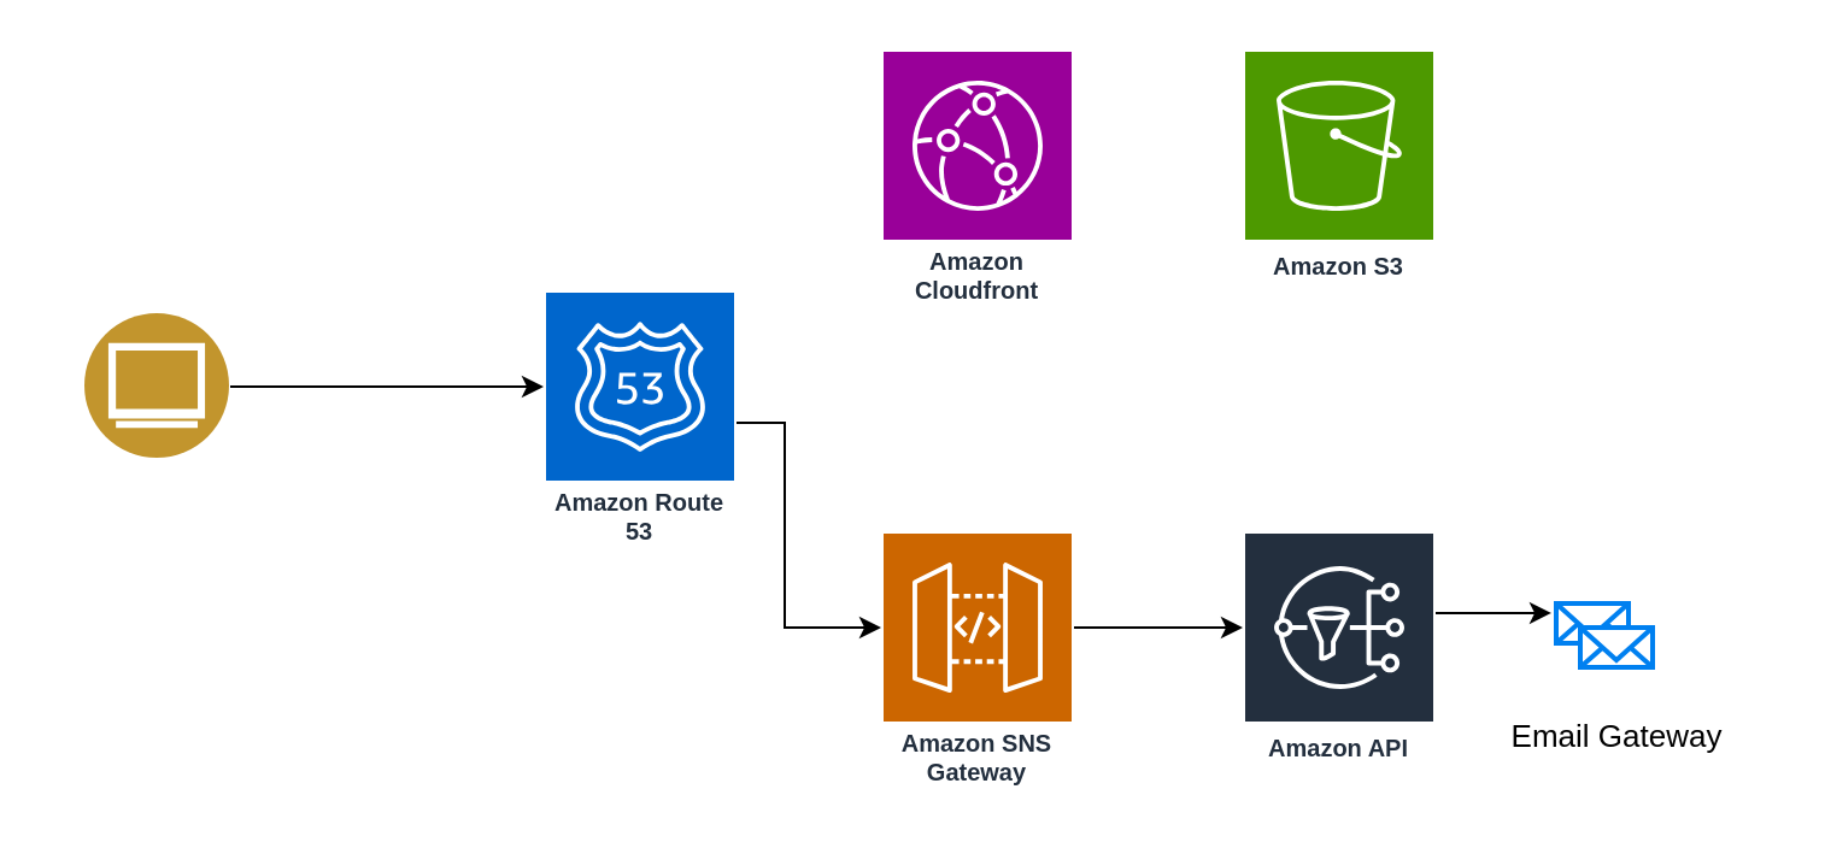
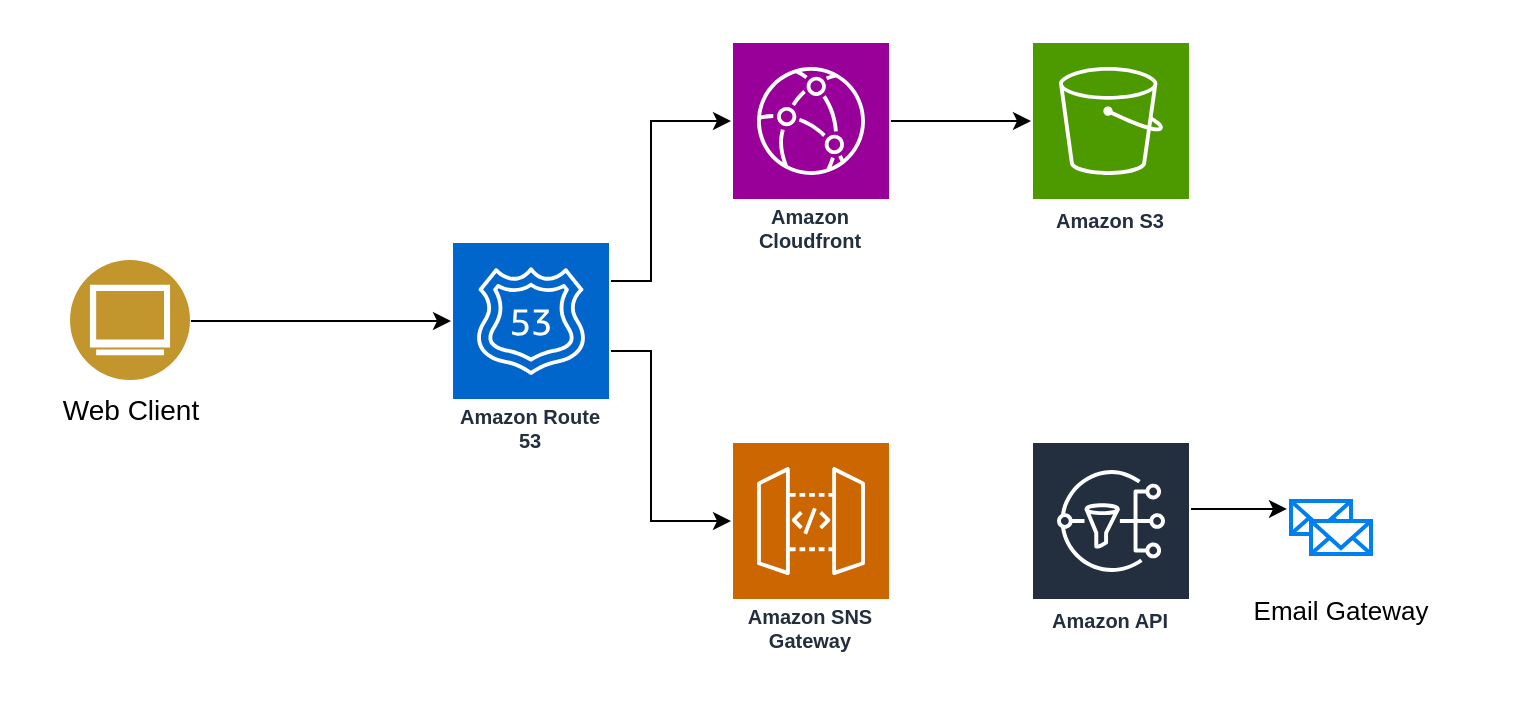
  <mxCell id="0" />
  <mxCell id="1" parent="0" />
  <mxCell id="2" style="edgeStyle=orthogonalEdgeStyle;rounded=0;orthogonalLoop=1;jettySize=auto;html=1;" edge="1" parent="1" source="3" target="9"><mxGeometry relative="1" as="geometry"><Array as="points"><mxPoint x="175" y="160" /><mxPoint x="175" y="160" /></Array></mxGeometry></mxCell>
  <mxCell id="3" value="" style="aspect=fixed;perimeter=ellipsePerimeter;html=1;align=center;shadow=0;dashed=0;fontColor=#4277BB;labelBackgroundColor=#ffffff;fontSize=12;spacingTop=3;image;image=img/lib/ibm/users/browser.svg;" vertex="1" parent="1"><mxGeometry x="35" y="130" width="60" height="60" as="geometry" /></mxCell>
  <mxCell id="4" value="Amazon S3" style="sketch=0;outlineConnect=0;fontColor=#232F3E;gradientColor=none;strokeColor=#ffffff;fillColor=#4D9900;dashed=0;verticalLabelPosition=middle;verticalAlign=bottom;align=center;html=1;whiteSpace=wrap;fontSize=10;fontStyle=1;spacing=3;shape=mxgraph.aws4.productIcon;prIcon=mxgraph.aws4.s3;" vertex="1" parent="1"><mxGeometry x="515" y="20" width="80" height="100" as="geometry" /></mxCell>
+ <mxCell id="5" style="edgeStyle=orthogonalEdgeStyle;rounded=0;orthogonalLoop=1;jettySize=auto;html=1;" edge="1" parent="1" source="6" target="4"><mxGeometry relative="1" as="geometry"><Array as="points"><mxPoint x="495" y="60" /><mxPoint x="495" y="60" /></Array></mxGeometry></mxCell>
  <mxCell id="6" value="Amazon Cloudfront" style="sketch=0;outlineConnect=0;fontColor=#232F3E;gradientColor=none;strokeColor=#ffffff;fillColor=#990099;dashed=0;verticalLabelPosition=middle;verticalAlign=bottom;align=center;html=1;whiteSpace=wrap;fontSize=10;fontStyle=1;spacing=3;shape=mxgraph.aws4.productIcon;prIcon=mxgraph.aws4.cloudfront;" vertex="1" parent="1"><mxGeometry x="365" y="20" width="80" height="110" as="geometry" /></mxCell>
+ <mxCell id="7" style="edgeStyle=orthogonalEdgeStyle;rounded=0;orthogonalLoop=1;jettySize=auto;html=1;" edge="1" parent="1" source="9" target="6"><mxGeometry relative="1" as="geometry"><Array as="points"><mxPoint x="325" y="140" /><mxPoint x="325" y="60" /></Array></mxGeometry></mxCell>
  <mxCell id="8" style="edgeStyle=orthogonalEdgeStyle;rounded=0;orthogonalLoop=1;jettySize=auto;html=1;" edge="1" parent="1" source="9" target="11"><mxGeometry relative="1" as="geometry"><Array as="points"><mxPoint x="325" y="175" /><mxPoint x="325" y="260" /></Array></mxGeometry></mxCell>
  <mxCell id="9" value="Amazon Route 53" style="sketch=0;outlineConnect=0;fontColor=#232F3E;gradientColor=none;strokeColor=#ffffff;fillColor=#0066CC;dashed=0;verticalLabelPosition=middle;verticalAlign=bottom;align=center;html=1;whiteSpace=wrap;fontSize=10;fontStyle=1;spacing=3;shape=mxgraph.aws4.productIcon;prIcon=mxgraph.aws4.route_53;" vertex="1" parent="1"><mxGeometry x="225" y="120" width="80" height="110" as="geometry" /></mxCell>
- <mxCell id="10" style="edgeStyle=orthogonalEdgeStyle;rounded=0;orthogonalLoop=1;jettySize=auto;html=1;" edge="1" parent="1" source="11" target="13"><mxGeometry relative="1" as="geometry"><Array as="points"><mxPoint x="475" y="260" /><mxPoint x="475" y="260" /></Array></mxGeometry></mxCell>
  <mxCell id="11" value="Amazon SNS Gateway" style="sketch=0;outlineConnect=0;fontColor=#232F3E;gradientColor=none;strokeColor=#ffffff;fillColor=#CC6600;dashed=0;verticalLabelPosition=middle;verticalAlign=bottom;align=center;html=1;whiteSpace=wrap;fontSize=10;fontStyle=1;spacing=3;shape=mxgraph.aws4.productIcon;prIcon=mxgraph.aws4.api_gateway;" vertex="1" parent="1"><mxGeometry x="365" y="220" width="80" height="110" as="geometry" /></mxCell>
  <mxCell id="12" style="edgeStyle=orthogonalEdgeStyle;rounded=0;orthogonalLoop=1;jettySize=auto;html=1;entryX=-0.067;entryY=0.242;entryDx=0;entryDy=0;entryPerimeter=0;" edge="1" parent="1" source="13" target="14"><mxGeometry relative="1" as="geometry"><Array as="points"><mxPoint x="605" y="254" /><mxPoint x="605" y="254" /></Array></mxGeometry></mxCell>
  <mxCell id="13" value="Amazon API" style="sketch=0;outlineConnect=0;fontColor=#232F3E;gradientColor=none;strokeColor=#ffffff;fillColor=#232F3E;dashed=0;verticalLabelPosition=middle;verticalAlign=bottom;align=center;html=1;whiteSpace=wrap;fontSize=10;fontStyle=1;spacing=3;shape=mxgraph.aws4.productIcon;prIcon=mxgraph.aws4.sns;" vertex="1" parent="1"><mxGeometry x="515" y="220" width="80" height="100" as="geometry" /></mxCell>
  <mxCell id="14" value="" style="html=1;verticalLabelPosition=bottom;align=center;labelBackgroundColor=#ffffff;verticalAlign=top;strokeWidth=2;strokeColor=#0080F0;shadow=0;dashed=0;shape=mxgraph.ios7.icons.mail;" vertex="1" parent="1"><mxGeometry x="645" y="250" width="30" height="16.5" as="geometry" /></mxCell>
  <mxCell id="15" value="" style="html=1;verticalLabelPosition=bottom;align=center;labelBackgroundColor=#ffffff;verticalAlign=top;strokeWidth=2;strokeColor=#0080F0;shadow=0;dashed=0;shape=mxgraph.ios7.icons.mail;" vertex="1" parent="1"><mxGeometry x="655" y="260" width="30" height="16.5" as="geometry" /></mxCell>
+ <mxCell id="16" value="&lt;font style=&quot;font-size: 14px;&quot; color=&quot;#000000&quot;&gt;Web Client&lt;/font&gt;" style="text;html=1;align=center;verticalAlign=middle;resizable=0;points=[];autosize=1;strokeColor=none;fillColor=none;fontColor=#007FFF;" vertex="1" parent="1"><mxGeometry x="20" y="190" width="90" height="30" as="geometry" /></mxCell>
  <mxCell id="17" value="&lt;font style=&quot;font-size: 13px;&quot; color=&quot;#000000&quot;&gt;Email Gateway&lt;/font&gt;" style="text;html=1;align=center;verticalAlign=middle;resizable=0;points=[];autosize=1;strokeColor=none;fillColor=none;fontColor=#007FFF;" vertex="1" parent="1"><mxGeometry x="605" y="290" width="130" height="30" as="geometry" /></mxCell>
